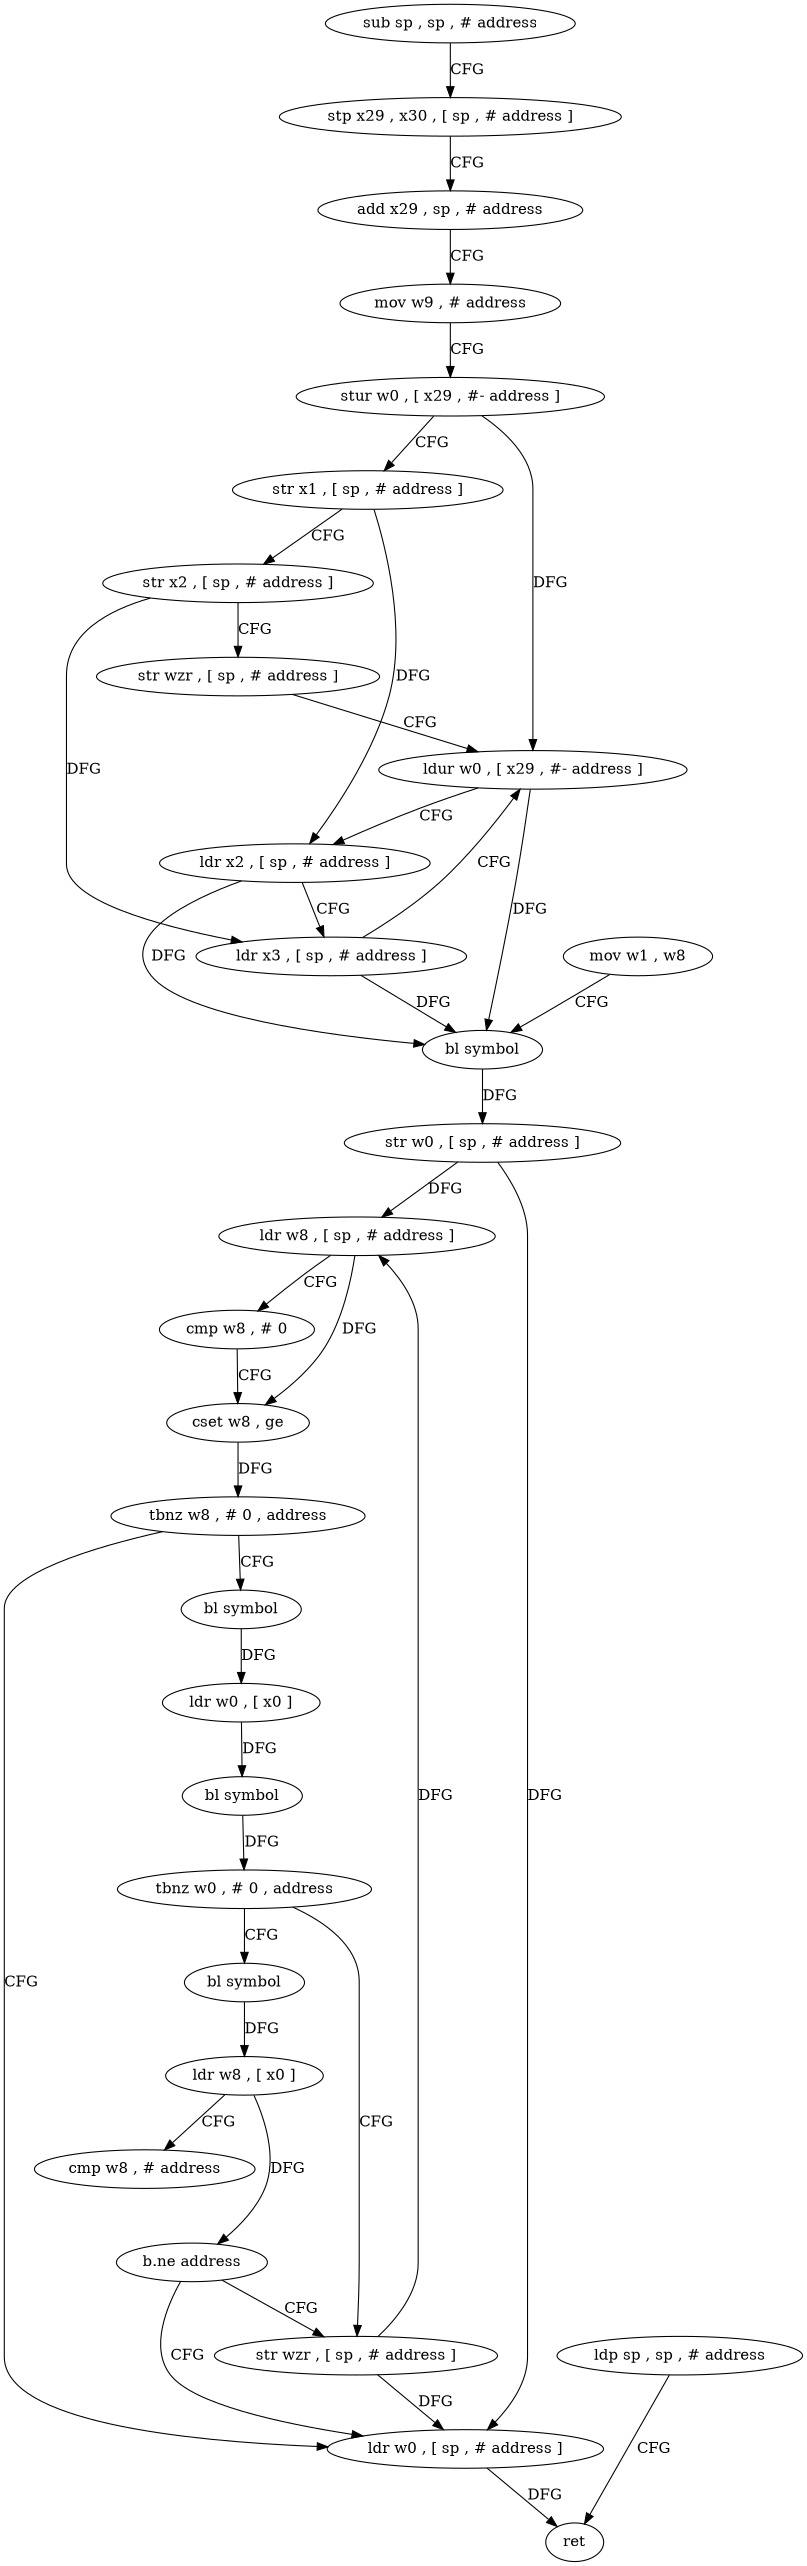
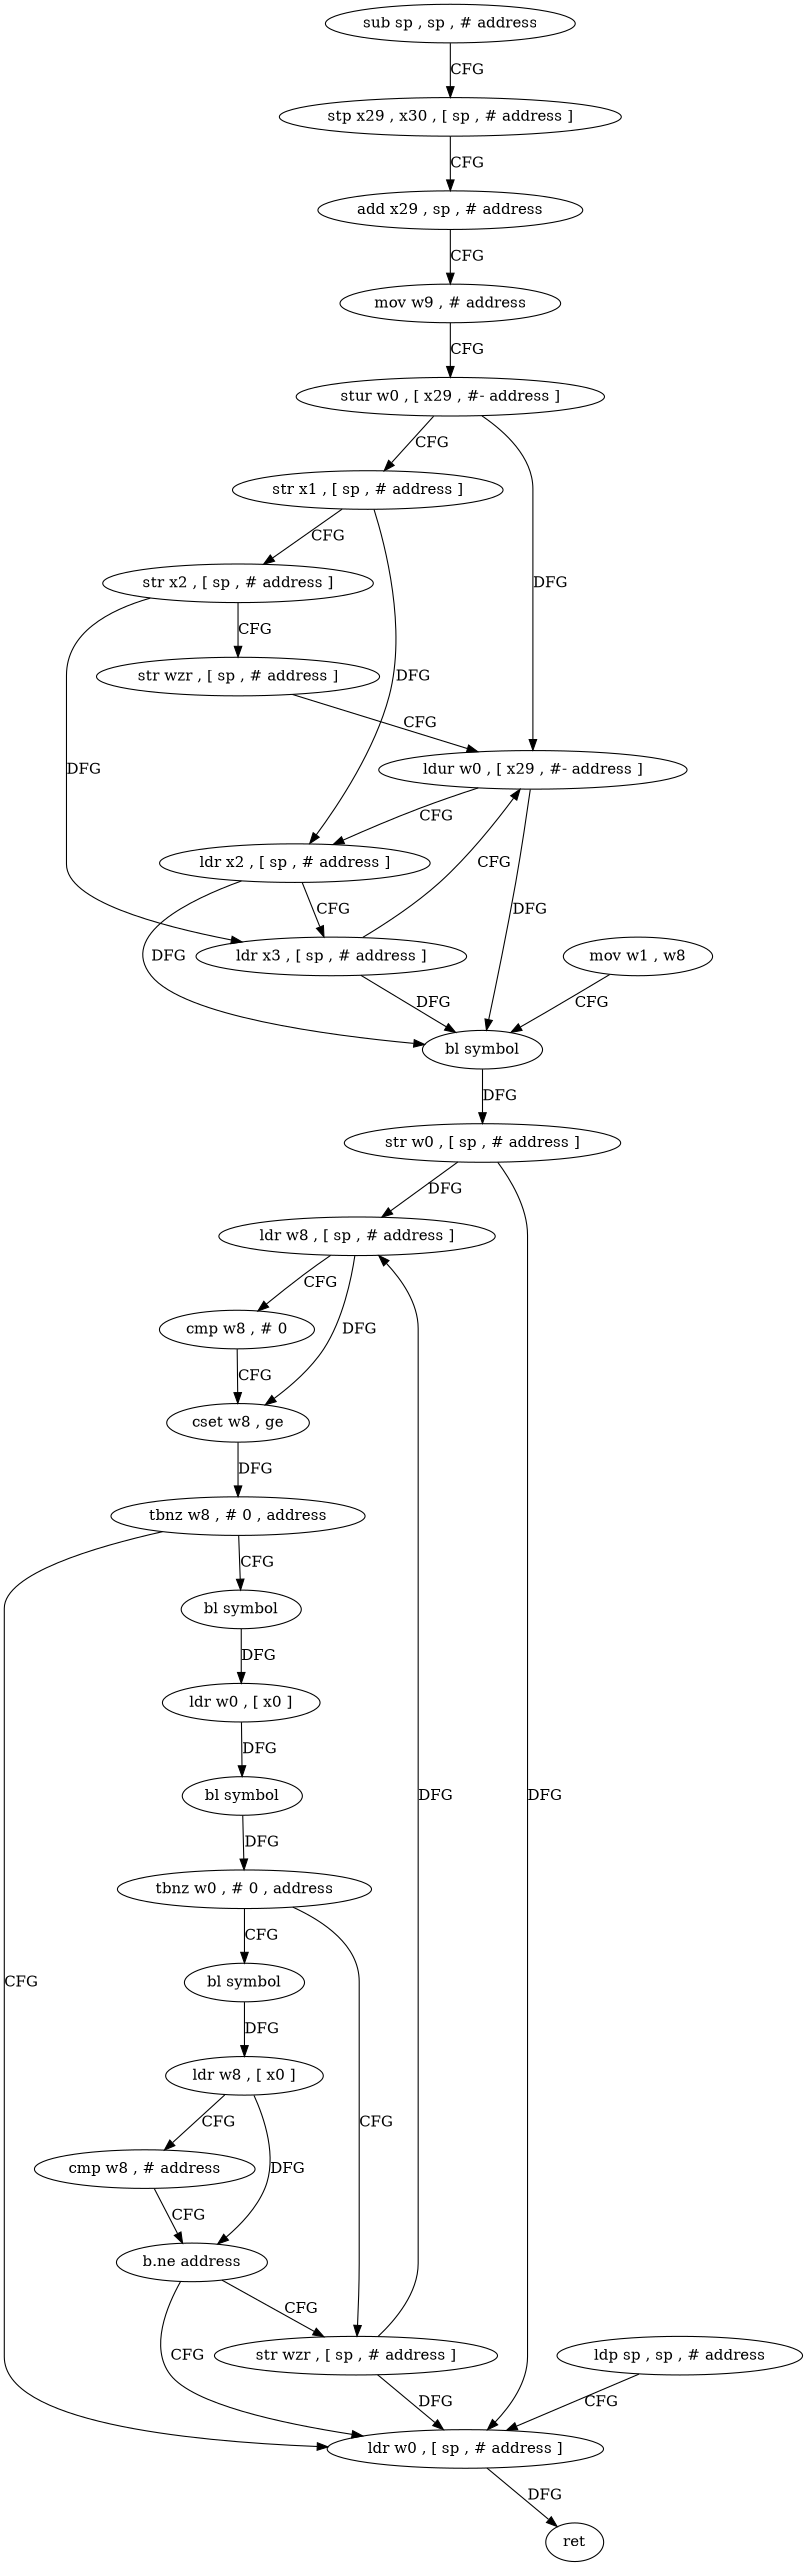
  digraph {
    n1 [label="sub sp , sp , # address"]
    n2 [label="stp x29 , x30 , [ sp , # address ]"]
    n3 [label="add x29 , sp , # address"]
    n4 [label="mov w9 , # address"]
    n5 [label="stur w0 , [ x29 , #- address ]"]
    n6 [label="str x1 , [ sp , # address ]"]
    n7 [label="ldur w0 , [ x29 , #- address ]"]
    n8 [label="str x2 , [ sp , # address ]"]
    n9 [label="ldr x2 , [ sp , # address ]"]
    n10 [label="bl symbol"]
    n11 [label="str wzr , [ sp , # address ]"]
    n12 [label="ldr x3 , [ sp , # address ]"]
    n13 [label="str w0 , [ sp , # address ]"]
    n14 [label="mov w1 , w8"]
    n15 [label="ldr w8 , [ sp , # address ]"]
    n16 [label="ldr w0 , [ sp , # address ]"]
    n17 [label="cmp w8 , # 0"]
    n18 [label="cset w8 , ge"]
    n19 [label=ret]
    n20 [label="tbnz w8 , # 0 , address"]
    n21 [label="bl symbol"]
    n22 [label="ldr w0 , [ x0 ]"]
    n23 [label="bl symbol"]
    n24 [label="ldp sp , sp , # address"]
    n25 [label="tbnz w0 , # 0 , address"]
    n26 [label="str wzr , [ sp , # address ]"]
    n27 [label="bl symbol"]
    n28 [label="ldr w8 , [ x0 ]"]
    n29 [label="cmp w8 , # address"]
    n30 [label="b.ne address"]
    n1 -> n2 [label=CFG]
    n2 -> n3 [label=CFG]
    n3 -> n4 [label=CFG]
    n4 -> n5 [label=CFG]
    n5 -> n6 [label=CFG]
    n5 -> n7 [label=DFG]
    n6 -> n8 [label=CFG]
    n6 -> n9 [label=DFG]
    n7 -> n9 [label=CFG]
    n7 -> n10 [label=DFG]
    n8 -> n11 [label=CFG]
    n8 -> n12 [label=DFG]
    n9 -> n10 [label=DFG]
    n9 -> n12 [label=CFG]
    n10 -> n13 [label=DFG]
    n11 -> n7 [label=CFG]
    n12 -> n7 [label=CFG]
    n12 -> n10 [label=DFG]
    n13 -> n15 [label=DFG]
    n13 -> n16 [label=DFG]
    n14 -> n10 [label=CFG]
    n15 -> n17 [label=CFG]
    n15 -> n18 [label=DFG]
    n16 -> n19 [label=DFG]
    n17 -> n18 [label=CFG]
    n18 -> n20 [label=DFG]
    n20 -> n16 [label=CFG]
    n20 -> n21 [label=CFG]
    n21 -> n22 [label=DFG]
    n22 -> n23 [label=DFG]
    n23 -> n25 [label=DFG]
-   n24 -> n19 [label=CFG]
+   n24 -> n16 [label=CFG]
    n25 -> n26 [label=CFG]
    n25 -> n27 [label=CFG]
    n26 -> n15 [label=DFG]
    n26 -> n16 [label=DFG]
    n27 -> n28 [label=DFG]
    n28 -> n29 [label=CFG]
    n28 -> n30 [label=DFG]
+   n29 -> n30 [label=CFG]
    n30 -> n16 [label=CFG]
    n30 -> n26 [label=CFG]
  }
